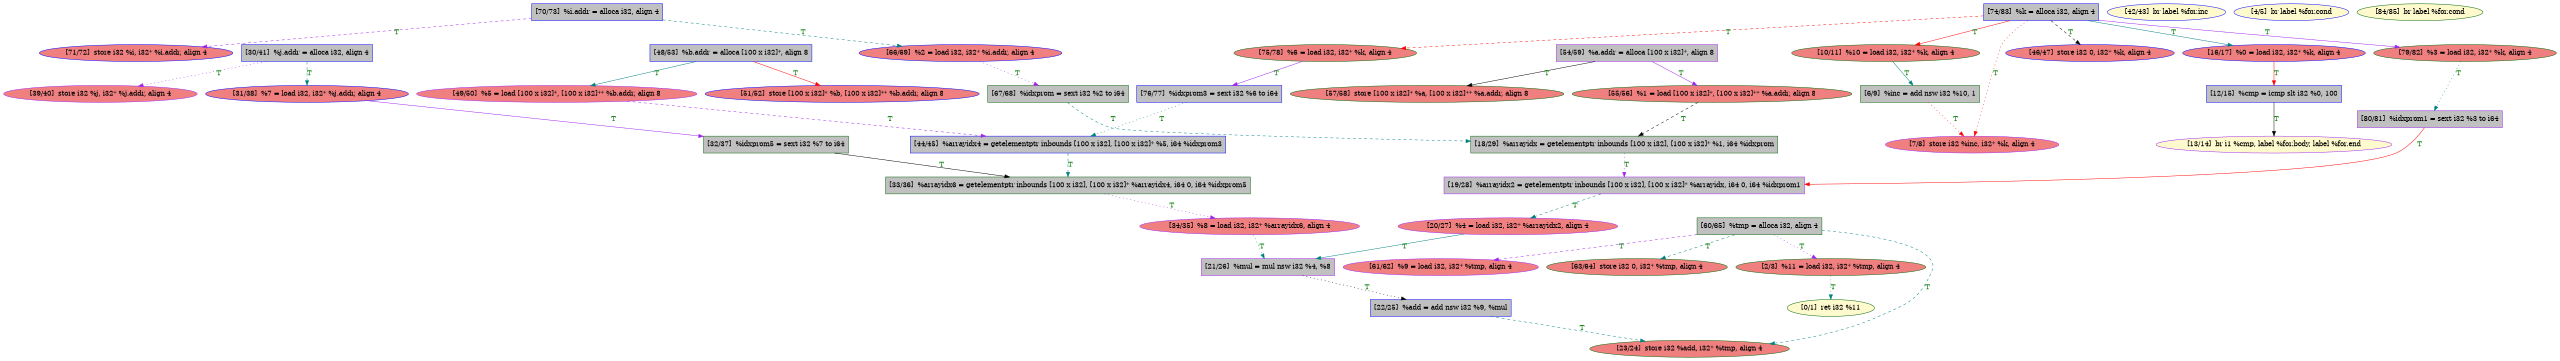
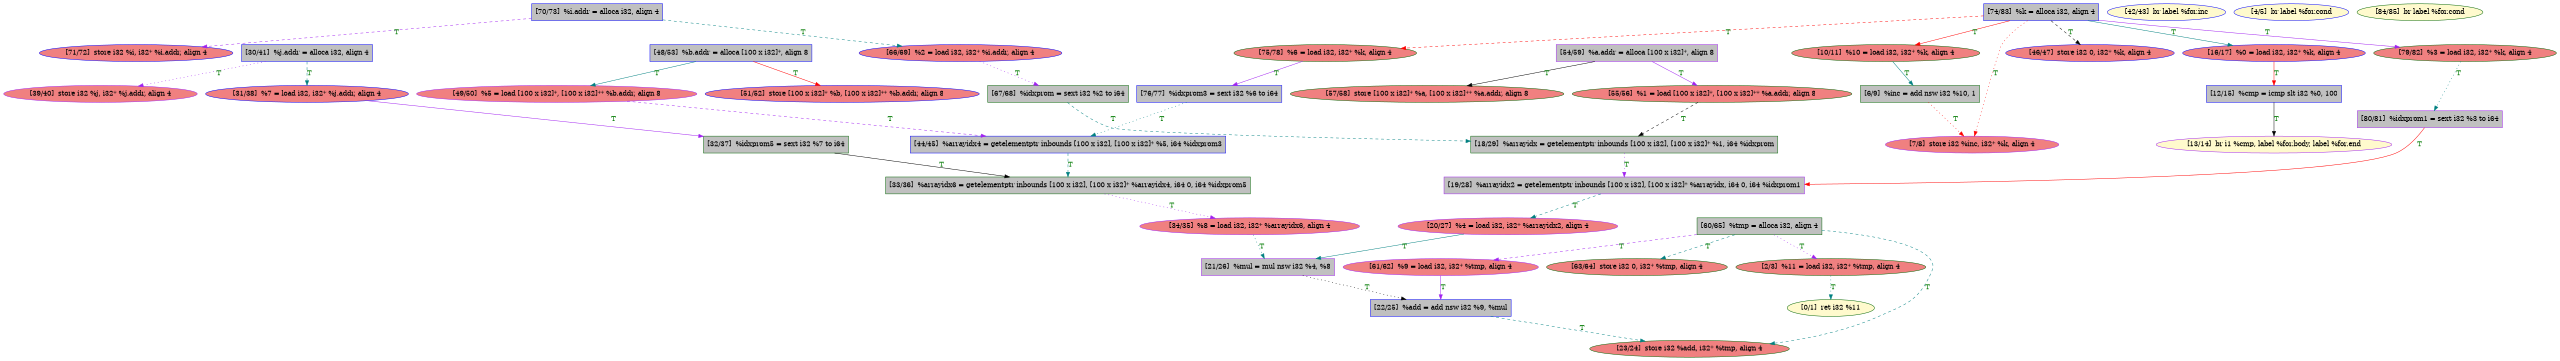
  digraph {
    node [color=blue fillcolor=lightcoral shape=ellipse style=filled]
    edge [color=teal fontcolor=forestgreen style=solid]
    n1 [color=purple label="[39/40]  store i32 %j, i32* %j.addr, align 4"]
    n2 [color=purple label="[49/50]  %5 = load [100 x i32]*, [100 x i32]** %b.addr, align 8"]
    n3 [fillcolor=grey label="[44/45]  %arrayidx4 = getelementptr inbounds [100 x i32], [100 x i32]* %5, i64 %idxprom3" shape=rectangle]
    n4 [color=darkgreen fillcolor=grey label="[33/36]  %arrayidx6 = getelementptr inbounds [100 x i32], [100 x i32]* %arrayidx4, i64 0, i64 %idxprom5" shape=rectangle]
    n5 [color=purple label="[61/62]  %9 = load i32, i32* %tmp, align 4"]
    n6 [fillcolor=grey label="[22/25]  %add = add nsw i32 %9, %mul" shape=rectangle]
    n7 [color=darkgreen label="[23/24]  store i32 %add, i32* %tmp, align 4"]
    n8 [fillcolor=grey label="[30/41]  %j.addr = alloca i32, align 4" shape=rectangle]
    n9 [label="[31/38]  %7 = load i32, i32* %j.addr, align 4"]
    n10 [color=darkgreen fillcolor=grey label="[32/37]  %idxprom5 = sext i32 %7 to i64" shape=rectangle]
    n11 [color=purple label="[34/35]  %8 = load i32, i32* %arrayidx6, align 4"]
    n12 [color=purple fillcolor=lemonchiffon label="[13/14]  br i1 %cmp, label %for.body, label %for.end"]
    n13 [color=darkgreen fillcolor=grey label="[67/68]  %idxprom = sext i32 %2 to i64" shape=rectangle]
    n14 [color=darkgreen fillcolor=grey label="[18/29]  %arrayidx = getelementptr inbounds [100 x i32], [100 x i32]* %1, i64 %idxprom" shape=rectangle]
    n15 [color=purple fillcolor=grey label="[19/28]  %arrayidx2 = getelementptr inbounds [100 x i32], [100 x i32]* %arrayidx, i64 0, i64 %idxprom1" shape=rectangle]
    n16 [color=darkgreen label="[2/3]  %11 = load i32, i32* %tmp, align 4"]
    n17 [color=darkgreen fillcolor=lemonchiffon label="[0/1]  ret i32 %11"]
    n18 [label="[66/69]  %2 = load i32, i32* %i.addr, align 4"]
    n19 [color=darkgreen fillcolor=grey label="[60/65]  %tmp = alloca i32, align 4" shape=rectangle]
    n20 [color=darkgreen label="[63/64]  store i32 0, i32* %tmp, align 4"]
    n21 [color=purple label="[20/27]  %4 = load i32, i32* %arrayidx2, align 4"]
    n22 [color=darkgreen label="[57/58]  store [100 x i32]* %a, [100 x i32]** %a.addr, align 8"]
    n23 [color=purple fillcolor=grey label="[21/26]  %mul = mul nsw i32 %4, %8" shape=rectangle]
    n24 [fillcolor=grey label="[76/77]  %idxprom3 = sext i32 %6 to i64" shape=rectangle]
    n25 [fillcolor=grey label="[70/73]  %i.addr = alloca i32, align 4" shape=rectangle]
    n26 [label="[71/72]  store i32 %i, i32* %i.addr, align 4"]
    n27 [fillcolor=grey label="[74/83]  %k = alloca i32, align 4" shape=rectangle]
    n28 [color=purple label="[7/8]  store i32 %inc, i32* %k, align 4"]
    n29 [label="[16/17]  %0 = load i32, i32* %k, align 4"]
    n30 [label="[46/47]  store i32 0, i32* %k, align 4"]
    n31 [color=darkgreen label="[79/82]  %3 = load i32, i32* %k, align 4"]
    n32 [color=darkgreen label="[75/78]  %6 = load i32, i32* %k, align 4"]
    n33 [color=darkgreen label="[10/11]  %10 = load i32, i32* %k, align 4"]
    n34 [fillcolor=grey label="[12/15]  %cmp = icmp slt i32 %0, 100" shape=rectangle]
    n35 [color=purple fillcolor=grey label="[80/81]  %idxprom1 = sext i32 %3 to i64" shape=rectangle]
    n36 [color=darkgreen fillcolor=grey label="[6/9]  %inc = add nsw i32 %10, 1" shape=rectangle]
    n37 [label="[51/52]  store [100 x i32]* %b, [100 x i32]** %b.addr, align 8"]
    n38 [fillcolor=lemonchiffon label="[42/43]  br label %for.inc"]
    n39 [fillcolor=grey label="[48/53]  %b.addr = alloca [100 x i32]*, align 8" shape=rectangle]
    n40 [color=darkgreen label="[55/56]  %1 = load [100 x i32]*, [100 x i32]** %a.addr, align 8"]
    n41 [color=purple fillcolor=grey label="[54/59]  %a.addr = alloca [100 x i32]*, align 8" shape=rectangle]
    n42 [fillcolor=lemonchiffon label="[4/5]  br label %for.cond"]
    n43 [color=darkgreen fillcolor=lemonchiffon label="[84/85]  br label %for.cond"]
    n2 -> n3 [color=purple label=T style=dashed]
    n3 -> n4 [label=T style=dashed]
    n4 -> n11 [color=purple label=T style=dotted]
+   n5 -> n6 [color=purple label=T]
    n6 -> n7 [label=T style=dashed]
    n8 -> n1 [color=purple label=T style=dotted]
    n8 -> n9 [label=T style=dashed]
    n9 -> n10 [color=purple label=T]
    n10 -> n4 [color=black label=T]
    n11 -> n23 [label=T style=dotted]
    n13 -> n14 [label=T style=dashed]
    n14 -> n15 [color=purple label=T style=dotted]
    n15 -> n21 [label=T style=dashed]
    n16 -> n17 [label=T style=dotted]
    n18 -> n13 [color=purple label=T style=dotted]
    n19 -> n5 [color=purple label=T style=dashed]
    n19 -> n7 [label=T style=dashed]
    n19 -> n16 [color=purple label=T style=dotted]
    n19 -> n20 [label=T style=dashed]
    n21 -> n23 [label=T]
    n23 -> n6 [color=black label=T style=dotted]
    n24 -> n3 [label=T style=dotted]
    n25 -> n18 [label=T style=dashed]
    n25 -> n26 [color=purple label=T style=dashed]
    n27 -> n28 [color=red label=T style=dotted]
    n27 -> n29 [label=T]
    n27 -> n30 [color=black label=T style=dashed]
    n27 -> n31 [color=purple label=T]
    n27 -> n32 [color=red label=T style=dashed]
    n27 -> n33 [color=red label=T]
    n29 -> n34 [color=red label=T]
    n31 -> n35 [label=T style=dotted]
    n32 -> n24 [color=purple label=T]
    n33 -> n36 [label=T]
    n34 -> n12 [color=black label=T]
    n35 -> n15 [color=red label=T]
    n36 -> n28 [color=red label=T style=dotted]
    n39 -> n2 [label=T]
    n39 -> n37 [color=red label=T]
    n40 -> n14 [color=black label=T style=dashed]
    n41 -> n22 [color=black label=T]
    n41 -> n40 [color=purple label=T]
  }
